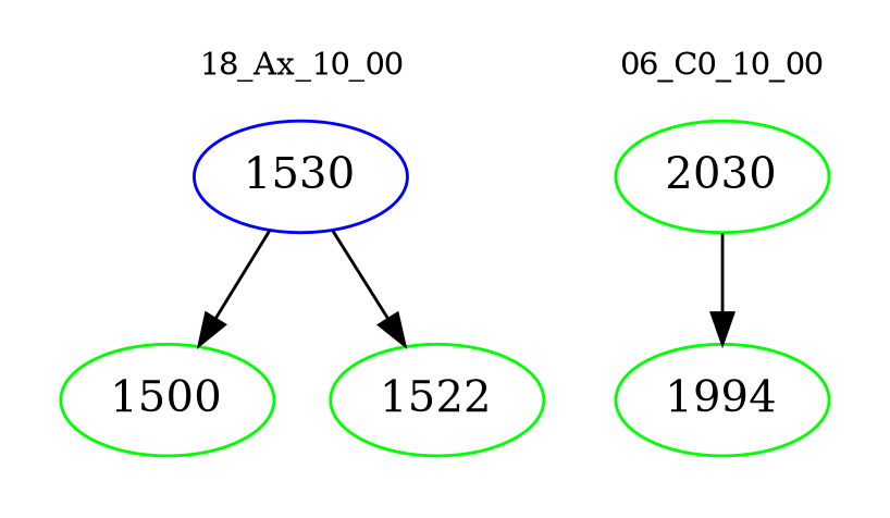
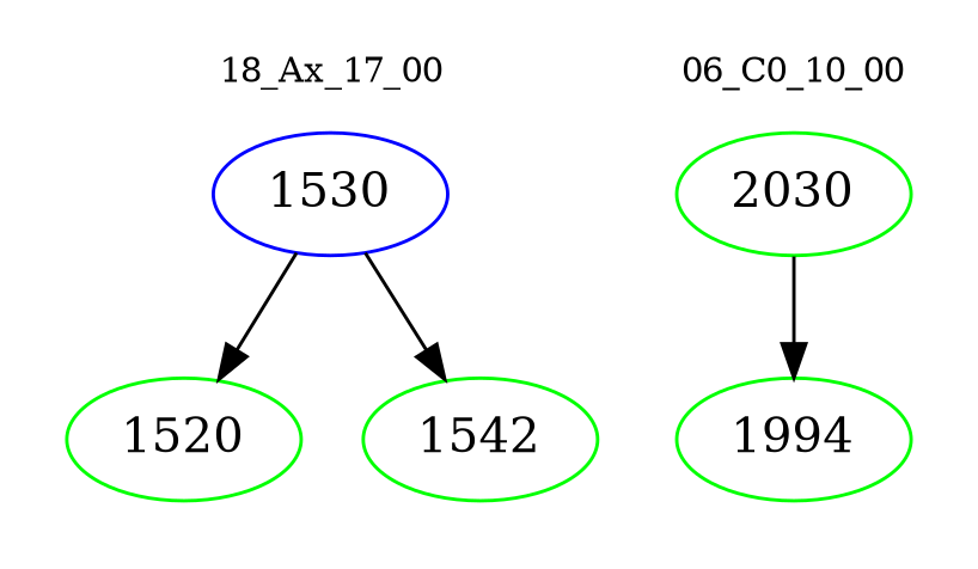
  digraph {
    node [color=green]
    edge [color=black]
    n1 [color=blue label=1530]
-   n2 [label=1500]
-   n3 [label=1522]
+   n2 [label=1520]
+   n3 [label=1542]
    n4 [label=2030]
    n5 [label=1994]
    subgraph cluster_1 {
      color=white
      fontsize=10
-     label="18_Ax_10_00"
+     label="18_Ax_17_00"
      n1
      n2
      n3
    }
    subgraph cluster_2 {
      color=white
      fontsize=10
      label="06_C0_10_00"
      n4
      n5
    }
    n1 -> n2
    n1 -> n3
    n4 -> n5
  }
